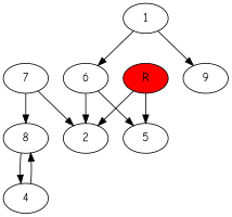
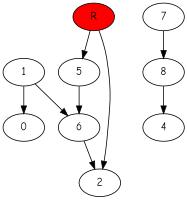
  digraph {
    fontname="Comic Neue"
    node [fontname="Comic Neue"]
    edge [fontname="Comic Neue"]
    1
    6
-   9
+   9 [label=0]
    2
    5
    7
    8
    4
    R [fillcolor="#ff0000" style=filled]
    1 -> 6
    1 -> 9
    6 -> 2
-   6 -> 5
-   7 -> 2
+   5 -> 6
    7 -> 8
    8 -> 4
-   4 -> 8
    R -> 2
    R -> 5
  }
